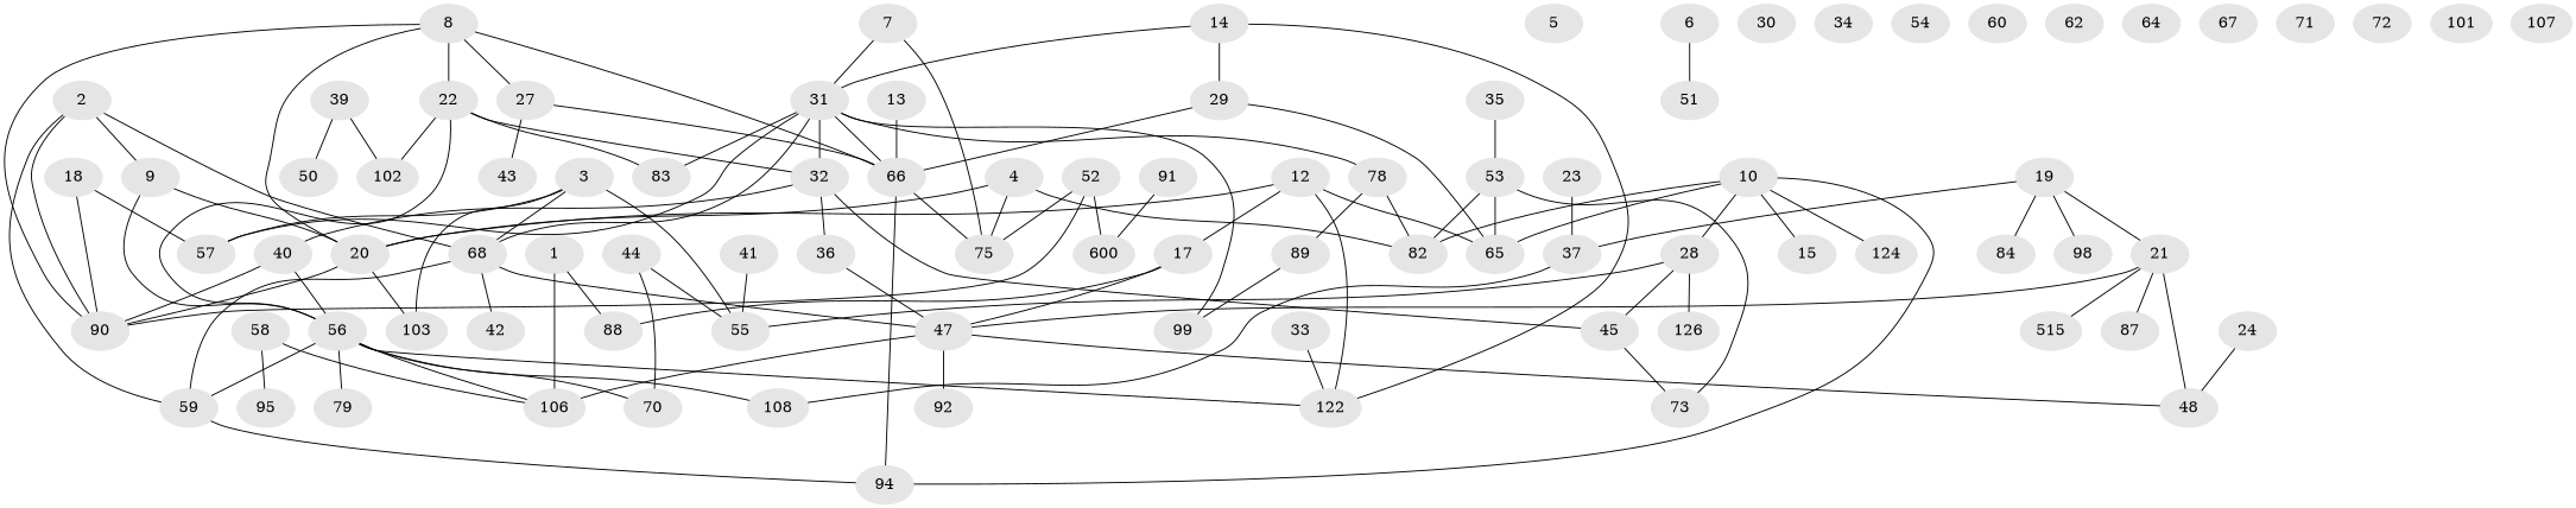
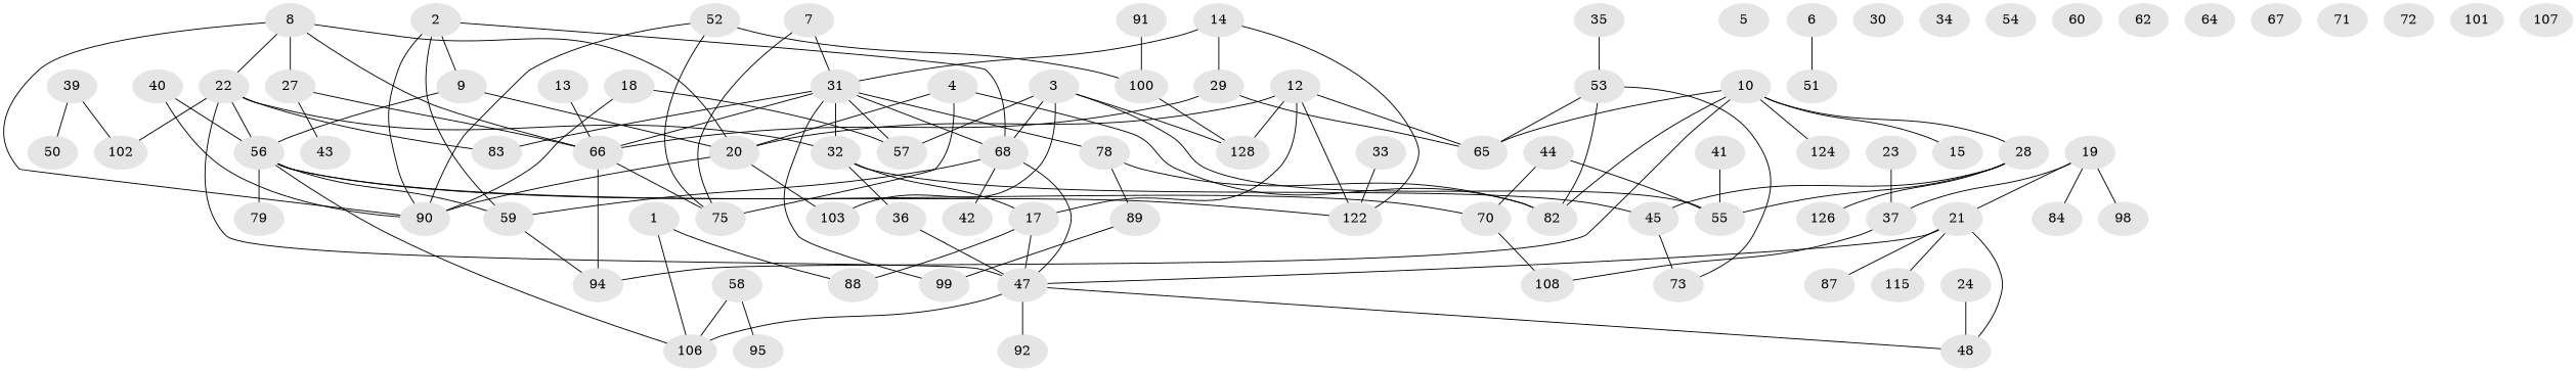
  graph {
    node [color=gray90 style=filled]
    1
    88
    106
    2 [super="+11"]
    9
    n6 [label=68 super="+49"]
    59
    90 [super="+97"]
    20 [super="+112"]
    56 [super="+116"]
    47 [super="+131"]
    42
    94 [super="+125"]
    3 [super="+104"]
    55 [super="+110"]
    57 [super="+81"]
    103
+   128
    4 [super="+93"]
    75
    82 [super="+113"]
    5
    51 [super="+96"]
    6
    31 [super="+127"]
    66 [super="+68"]
    32 [super="+109"]
    83
    78
    99
    7
    8 [super="+26"]
    22 [super="+111"]
    27
    102
    43 [super="+69"]
    122
    108
    70 [super="+132"]
    79
    10 [super="+85"]
    15 [super="+118"]
    28 [super="+117"]
    65
    124
    45 [super="+129"]
    126
    12 [super="+63"]
    17 [super="+123"]
    13
    14 [super="+105"]
    29
    48 [super="+74"]
    92
    18
    19 [super="+120"]
    21 [super="+86"]
    37
    84
    98
    87
-   115 [label=515]
+   115
    36 [super="+46"]
    40
    23
    24
    73 [super="+80"]
    30 [super="+60"]
    89 [super="+130"]
    33
    34
    53 [super="+76"]
    35
    39
    50
    41
    44
    52 [super="+121"]
-   100 [label=600]
+   100
    54
    58
    95
    n83 [label=60]
    62
    64
    67
    71
    72 [super="+119"]
    91
    101
    107
    1 -- 88
    1 -- 106
    2 -- 9
    2 -- n6
    2 -- 59
    2 -- 90
    9 -- 20
    9 -- 56
    n6 -- 59
    n6 -- 47
    n6 -- 42
    59 -- 94
    20 -- 90
    20 -- 103
    56 -- 106
    56 -- 59
    56 -- 122
-   56 -- 108
+   70 -- 108
    56 -- 70
    56 -- 79
    47 -- 106 [weight=2]
    47 -- 48
    47 -- 92
    3 -- n6
    3 -- 55
    3 -- 57
    3 -- 103
+   3 -- 128
    4 -- 20
    4 -- 75
    4 -- 82
    6 -- 51
    31 -- n6
    31 -- 57
    31 -- 66
    31 -- 32
    31 -- 83
    31 -- 78
    31 -- 99
    66 -- 94
    66 -- 75
    32 -- 45
    32 -- 36
-   32 -- 40
+   32 -- 17
    78 -- 82
    78 -- 89
    7 -- 75
    7 -- 31
    8 -- 90
    8 -- 20
    8 -- 66
    8 -- 22
    8 -- 27
    22 -- 56
+   22 -- 47
    22 -- 32
    22 -- 83
    22 -- 102
    27 -- 66
    27 -- 43
    10 -- 94
    10 -- 82
    10 -- 15
    10 -- 28
    10 -- 65
    10 -- 124
    28 -- 55
    28 -- 45
    28 -- 126
    45 -- 73
    12 -- 20
+   12 -- 128
    12 -- 122
    12 -- 65
    12 -- 17
    17 -- 88
    17 -- 47
    13 -- 66
    14 -- 31
    14 -- 122
    14 -- 29
    29 -- 66
    29 -- 65
    18 -- 90
    18 -- 57
    19 -- 21
    19 -- 37
    19 -- 84
    19 -- 98
    21 -- 47
    21 -- 48
    21 -- 87
    21 -- 115
    37 -- 108
    36 -- 47
    40 -- 90
    40 -- 56
    23 -- 37
    24 -- 48
    89 -- 99
    33 -- 122
    53 -- 82
    53 -- 65
    53 -- 73
    35 -- 53
    39 -- 102
    39 -- 50
    41 -- 55
    44 -- 55
    44 -- 70
    52 -- 90
    52 -- 75
    52 -- 100
+   100 -- 128
    58 -- 106
    58 -- 95
    91 -- 100
  }
